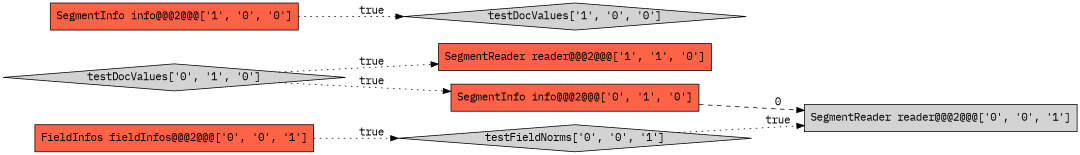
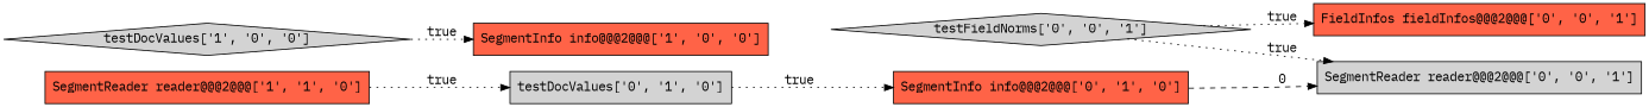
  digraph {
    fontname="IBM Plex Mono"
    rankdir=LR
    node [fillcolor=lightgray fontname="IBM Plex Mono" shape=box style=filled]
    edge [fontname="IBM Plex Mono" style=dotted]
-   n1 [label="testDocValues['0', '1', '0']" shape=diamond]
+   n1 [label="testDocValues['0', '1', '0']"]
    n2 [fillcolor=tomato label="SegmentReader reader@@@2@@@['1', '1', '0']"]
    n3 [fillcolor=tomato label="SegmentInfo info@@@2@@@['0', '1', '0']"]
    n4 [label="SegmentReader reader@@@2@@@['0', '0', '1']"]
    n5 [fillcolor=tomato label="FieldInfos fieldInfos@@@2@@@['0', '0', '1']"]
    n6 [label="testDocValues['1', '0', '0']" shape=diamond]
    n7 [fillcolor=tomato label="SegmentInfo info@@@2@@@['1', '0', '0']"]
    n8 [label="testFieldNorms['0', '0', '1']" shape=diamond]
-   n1 -> n2 [label=true]
+   n2 -> n1 [label=true]
    n1 -> n3 [label=true]
    n3 -> n4 [label=0 style=dashed]
-   n7 -> n6 [label=true]
+   n6 -> n7 [label=true]
    n8 -> n4 [label=true]
-   n5 -> n8 [label=true]
+   n8 -> n5 [label=true]
  }
